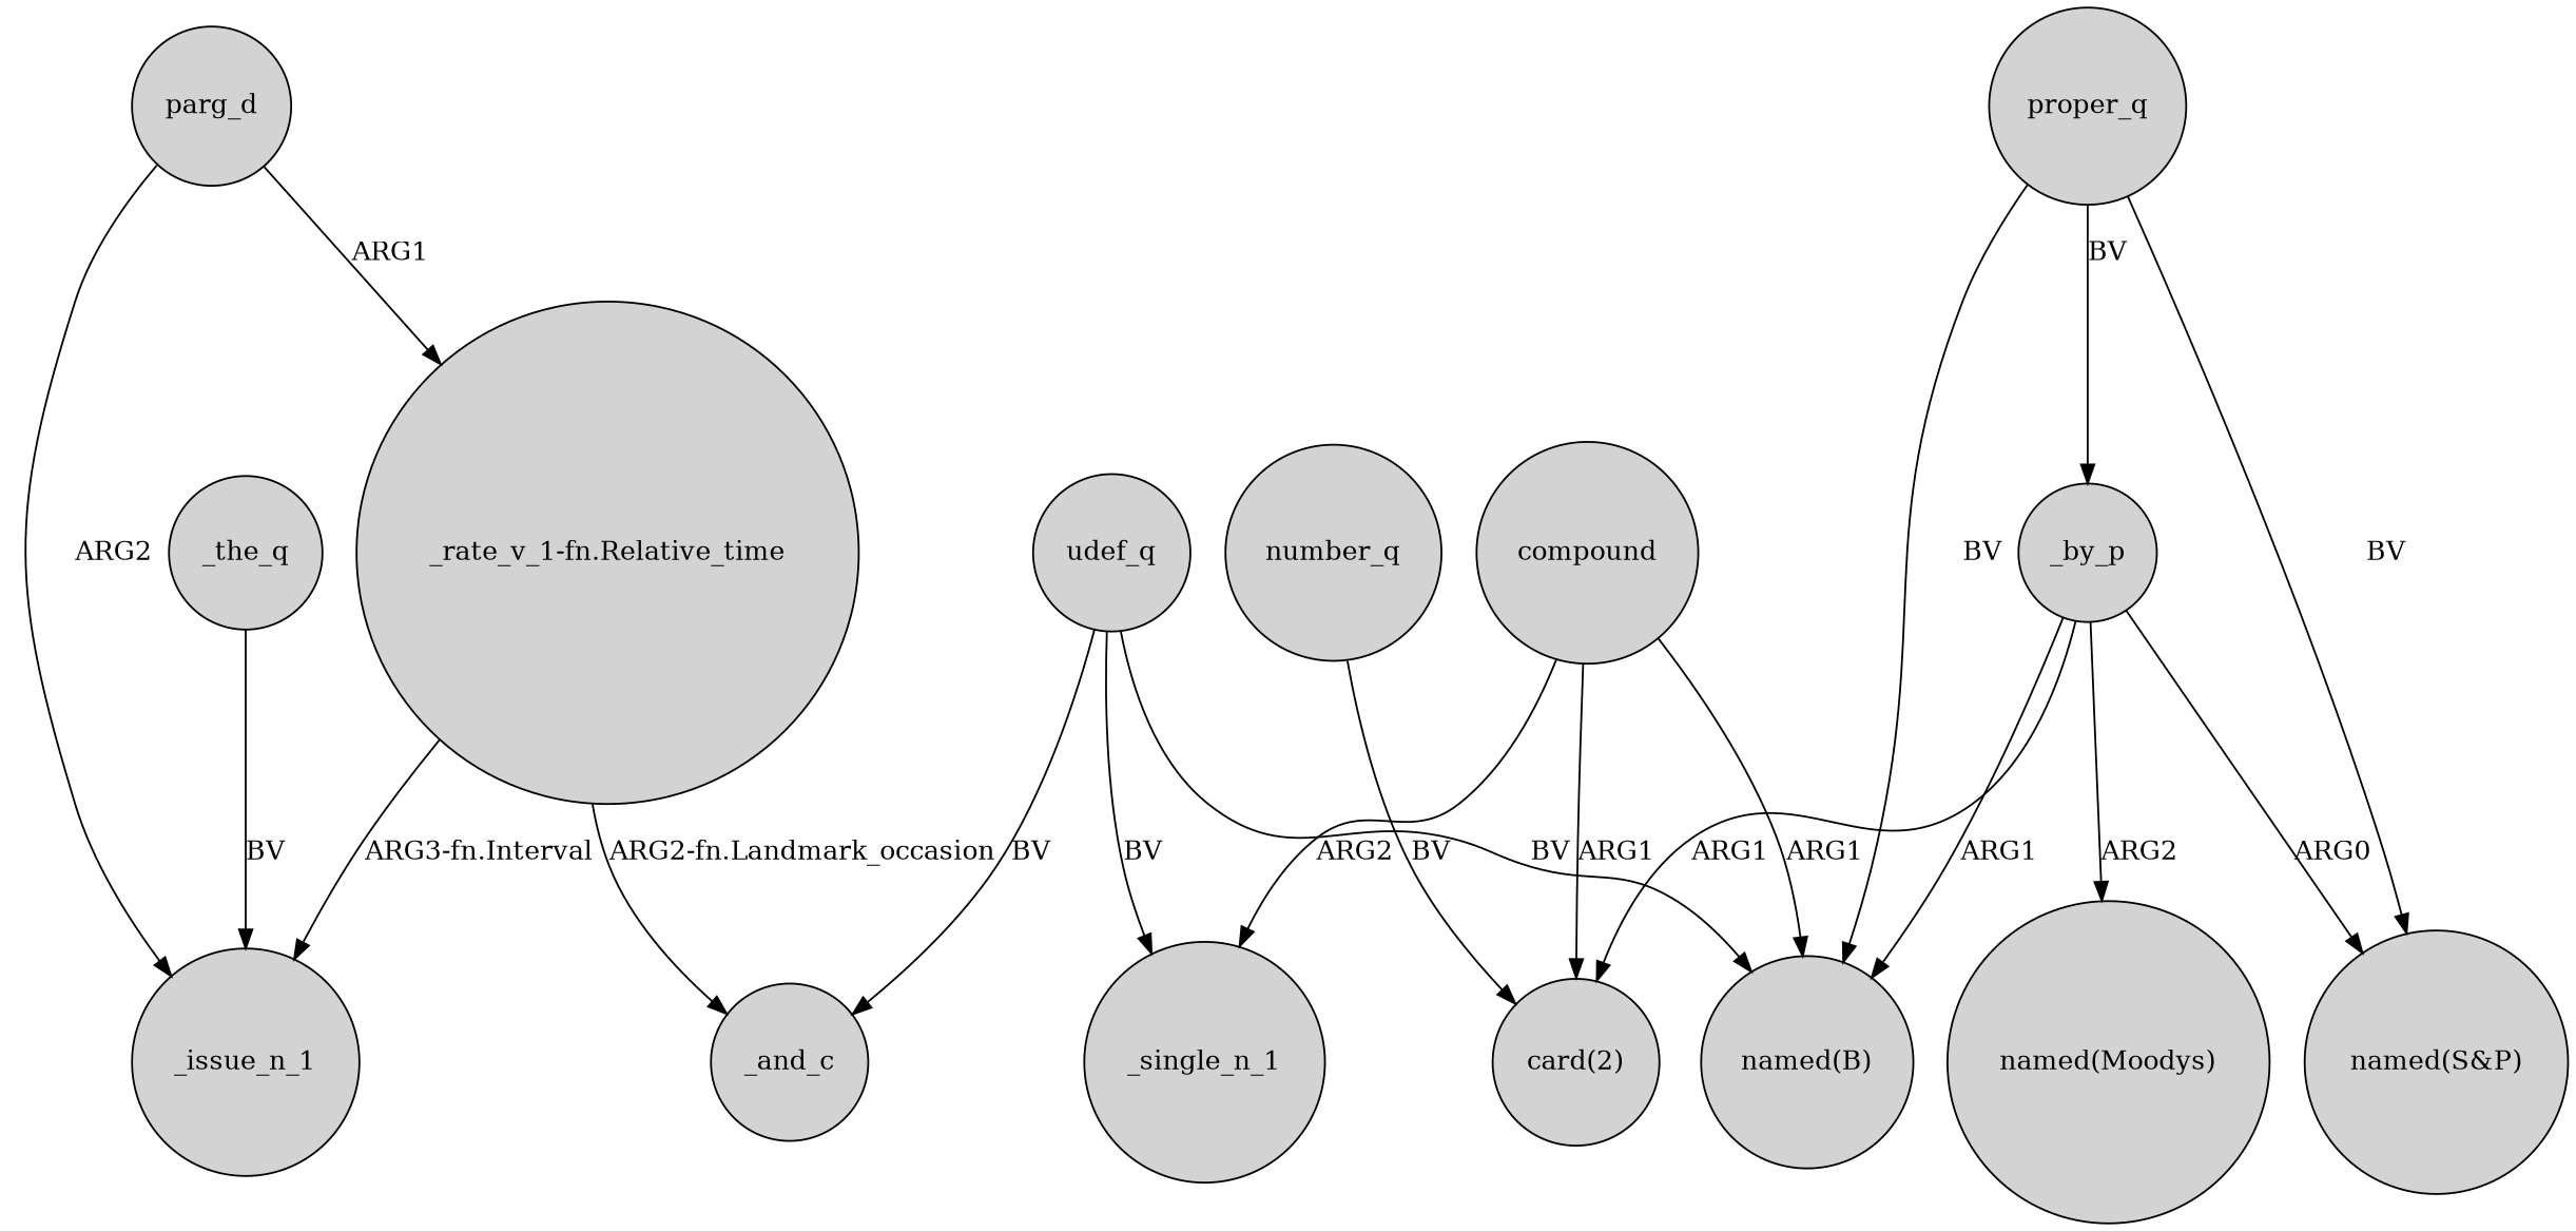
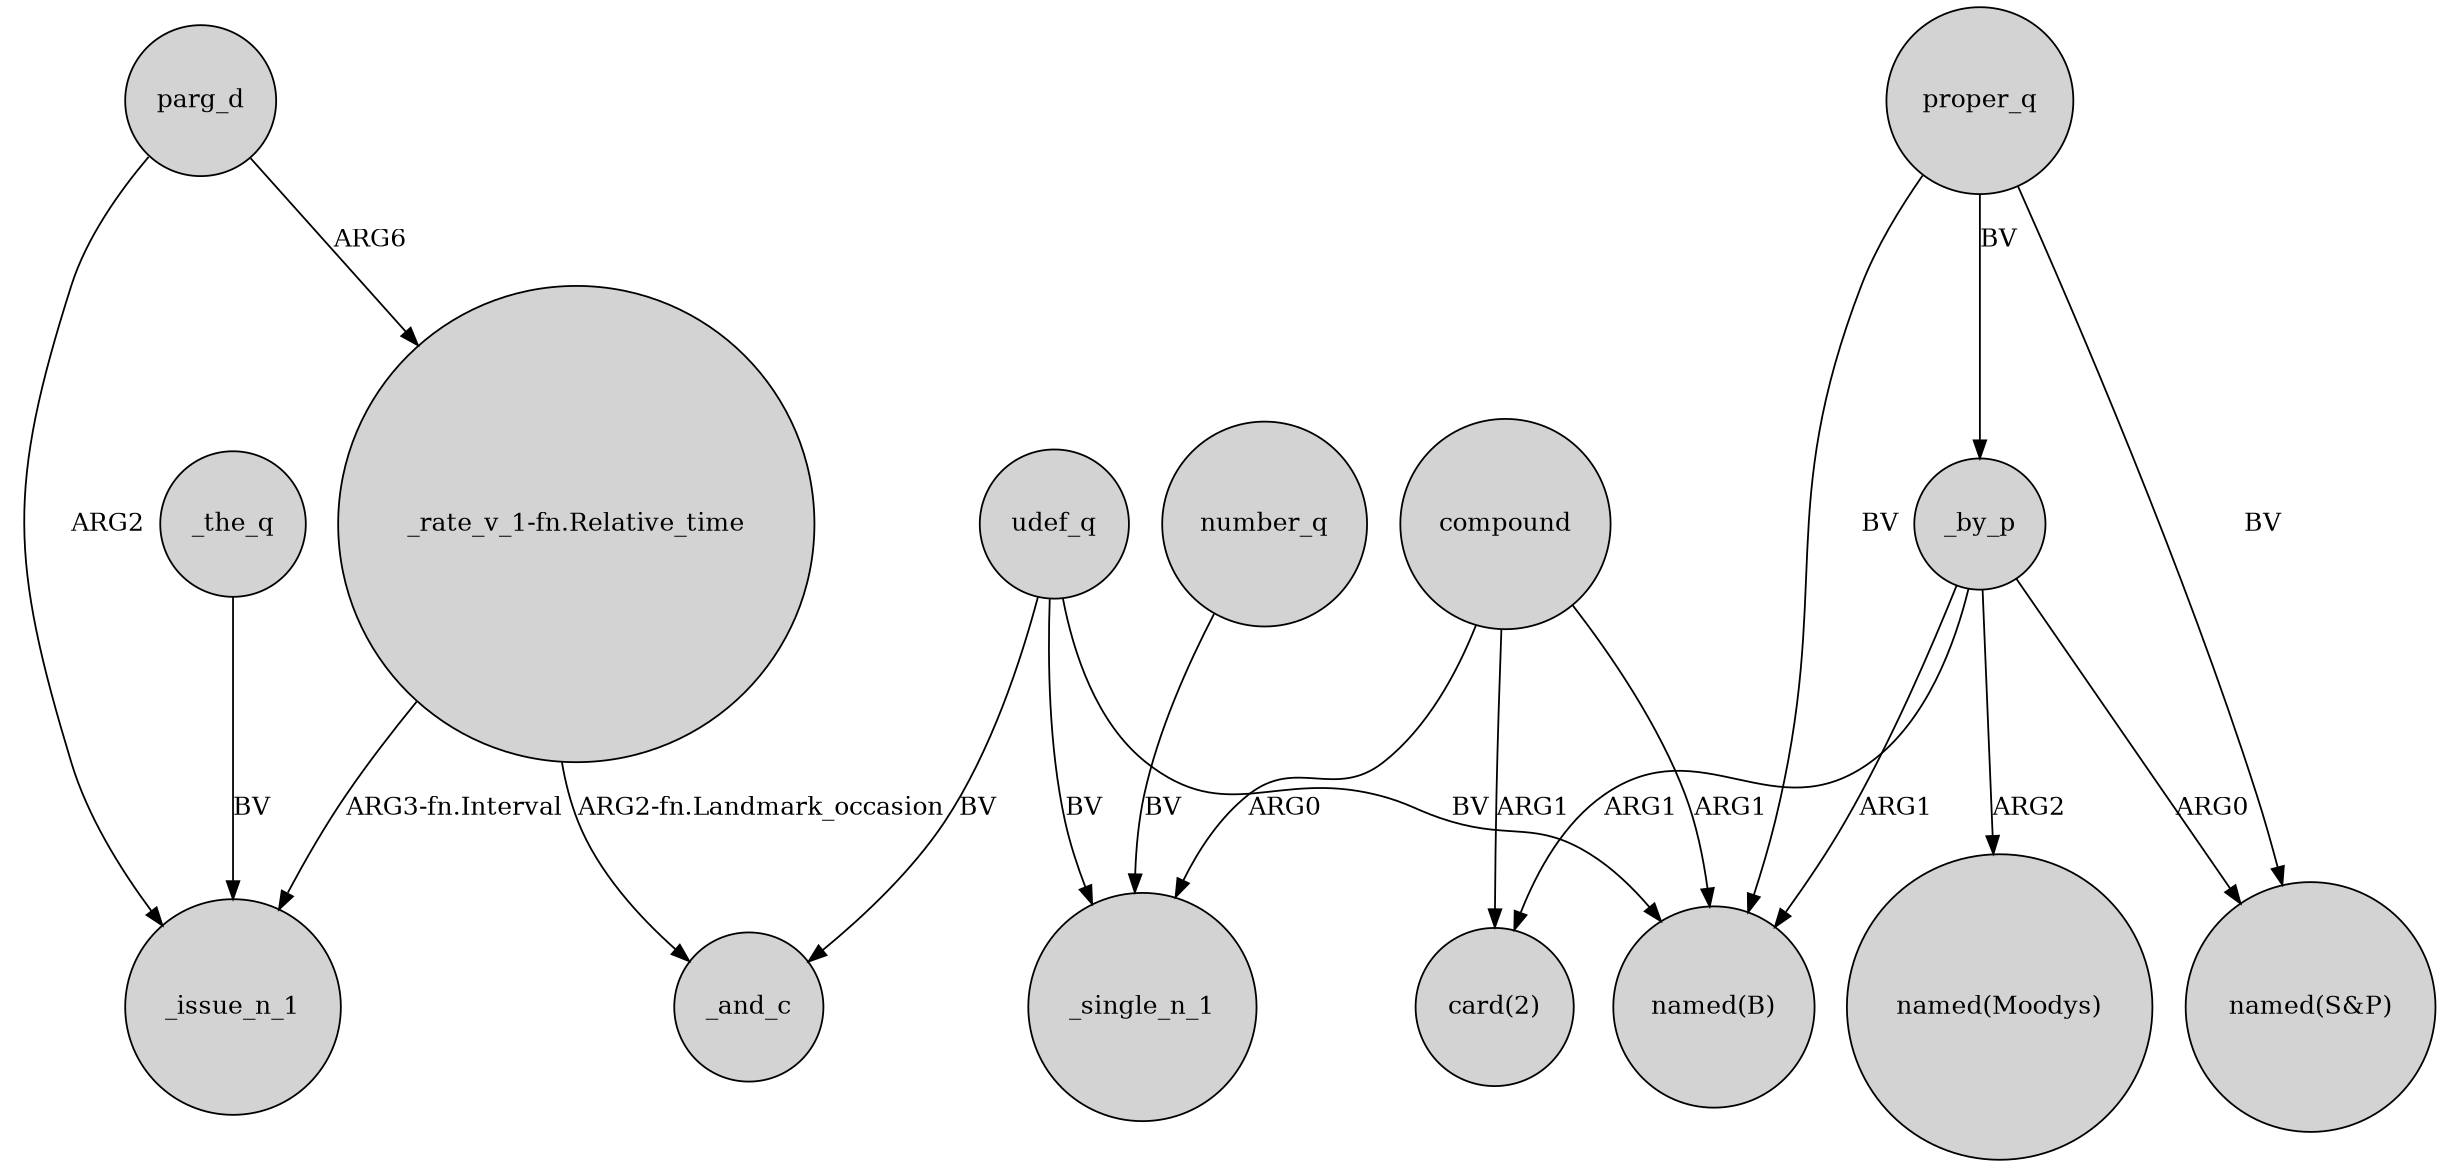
  digraph {
    fontname="DejaVu Serif"
    node [fontname="DejaVu Serif" shape=circle style=filled]
    edge [fontname="DejaVu Serif"]
    parg_d
    "_rate_v_1-fn.Relative_time"
    _issue_n_1
    _and_c
    number_q
    "card(2)"
    _by_p
    "named(Moodys)"
    "named(S&P)"
    "named(B)"
    proper_q
    udef_q
    _single_n_1
    compound
    _the_q
-   parg_d -> "_rate_v_1-fn.Relative_time" [label=ARG1]
+   parg_d -> "_rate_v_1-fn.Relative_time" [label=ARG6]
    parg_d -> _issue_n_1 [label=ARG2]
    "_rate_v_1-fn.Relative_time" -> _issue_n_1 [label="ARG3-fn.Interval"]
    "_rate_v_1-fn.Relative_time" -> _and_c [label="ARG2-fn.Landmark_occasion"]
-   number_q -> "card(2)" [label=BV]
+   number_q -> _single_n_1 [label=BV]
    _by_p -> "card(2)" [label=ARG1]
    _by_p -> "named(Moodys)" [label=ARG2]
    _by_p -> "named(S&P)" [label=ARG0]
    _by_p -> "named(B)" [label=ARG1]
    proper_q -> _by_p [label=BV]
    proper_q -> "named(S&P)" [label=BV]
    proper_q -> "named(B)" [label=BV]
    udef_q -> _and_c [label=BV]
    udef_q -> "named(B)" [label=BV]
    udef_q -> _single_n_1 [label=BV]
    compound -> "card(2)" [label=ARG1]
    compound -> "named(B)" [label=ARG1]
-   compound -> _single_n_1 [label=ARG2]
+   compound -> _single_n_1 [label=ARG0]
    _the_q -> _issue_n_1 [label=BV]
  }
